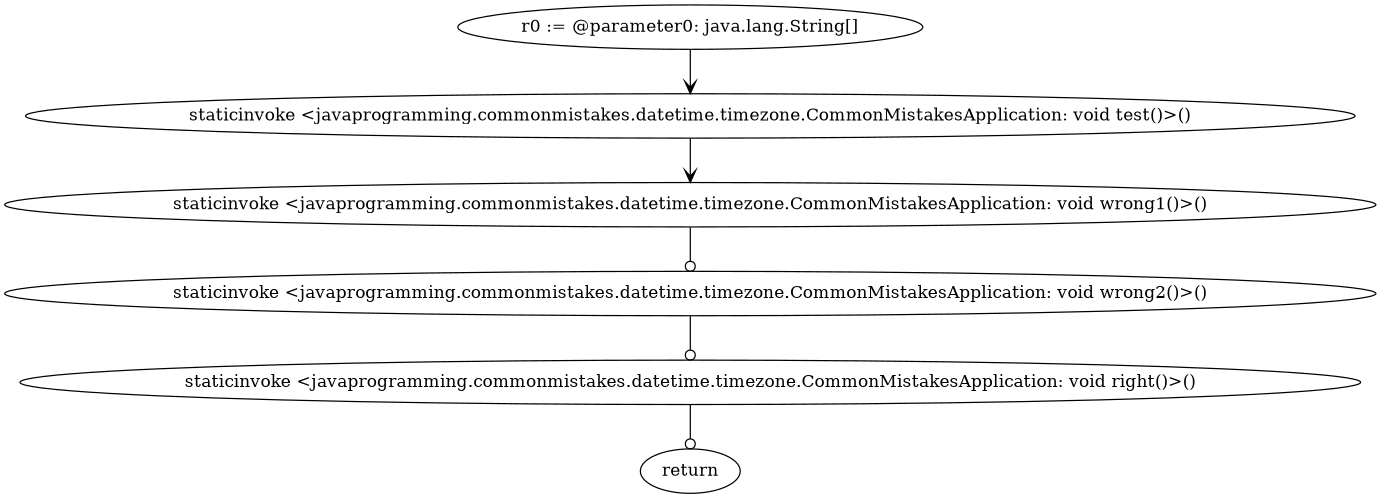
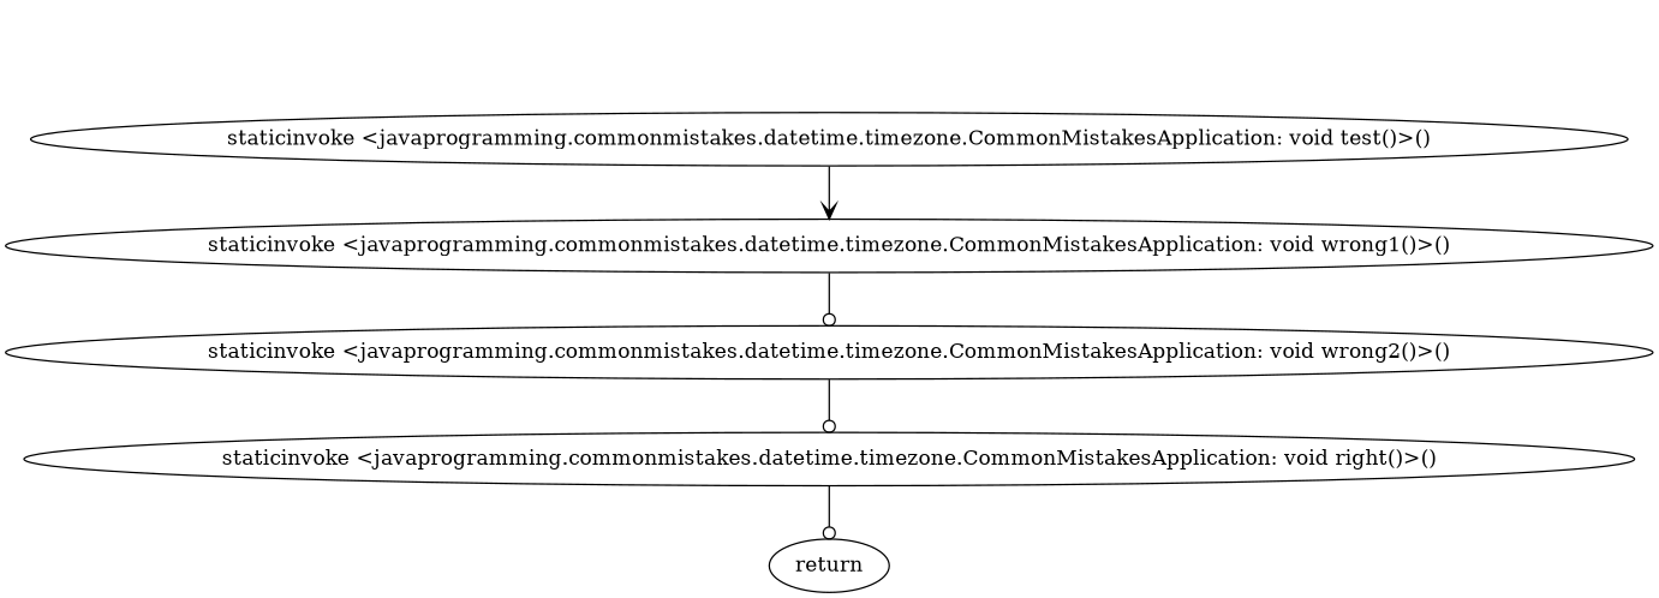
  digraph {
    edge [arrowhead=odot]
-   "r0 := @parameter0: java.lang.String[]"
    "staticinvoke <javaprogramming.commonmistakes.datetime.timezone.CommonMistakesApplication: void test()>()"
    "staticinvoke <javaprogramming.commonmistakes.datetime.timezone.CommonMistakesApplication: void wrong1()>()"
    "staticinvoke <javaprogramming.commonmistakes.datetime.timezone.CommonMistakesApplication: void wrong2()>()"
    "staticinvoke <javaprogramming.commonmistakes.datetime.timezone.CommonMistakesApplication: void right()>()"
    return
-   "r0 := @parameter0: java.lang.String[]" -> "staticinvoke <javaprogramming.commonmistakes.datetime.timezone.CommonMistakesApplication: void test()>()" [arrowhead=vee]
    "staticinvoke <javaprogramming.commonmistakes.datetime.timezone.CommonMistakesApplication: void test()>()" -> "staticinvoke <javaprogramming.commonmistakes.datetime.timezone.CommonMistakesApplication: void wrong1()>()" [arrowhead=vee]
    "staticinvoke <javaprogramming.commonmistakes.datetime.timezone.CommonMistakesApplication: void wrong1()>()" -> "staticinvoke <javaprogramming.commonmistakes.datetime.timezone.CommonMistakesApplication: void wrong2()>()"
    "staticinvoke <javaprogramming.commonmistakes.datetime.timezone.CommonMistakesApplication: void wrong2()>()" -> "staticinvoke <javaprogramming.commonmistakes.datetime.timezone.CommonMistakesApplication: void right()>()"
    "staticinvoke <javaprogramming.commonmistakes.datetime.timezone.CommonMistakesApplication: void right()>()" -> return
  }
